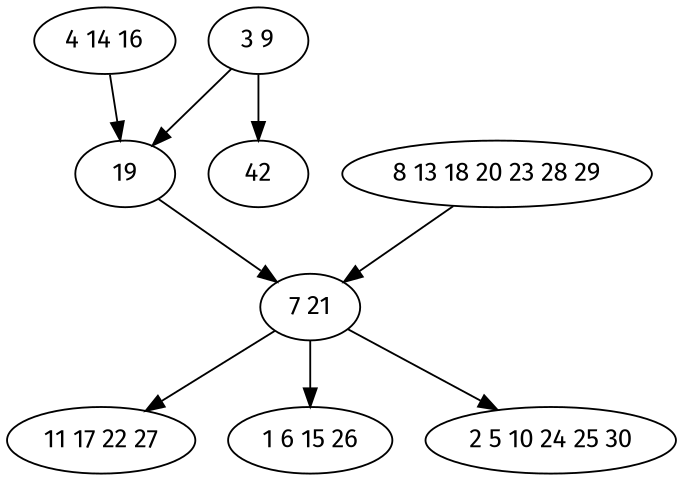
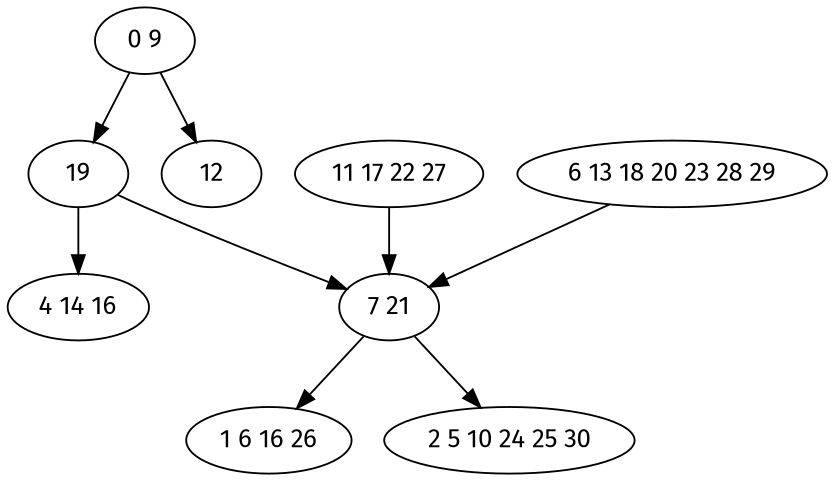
  digraph {
    fontname="Fira Sans"
    node [fontname="Fira Sans"]
    edge [fontname="Fira Sans"]
-   n1 [label="3 9"]
+   n1 [label="0 9"]
    n2 [label=19]
-   n3 [label=42]
+   n3 [label=12]
    n4 [label="7 21"]
    n5 [label="4 14 16"]
    n6 [label="11 17 22 27"]
-   n7 [label="1 6 15 26"]
+   n7 [label="1 6 16 26"]
    n8 [label="2 5 10 24 25 30"]
-   n9 [label="8 13 18 20 23 28 29"]
+   n9 [label="6 13 18 20 23 28 29"]
    n1 -> n2
    n1 -> n3
    n2 -> n4
-   n5 -> n2
-   n4 -> n6
+   n2 -> n5
+   n6 -> n4
    n4 -> n7
    n4 -> n8
    n9 -> n4
  }
